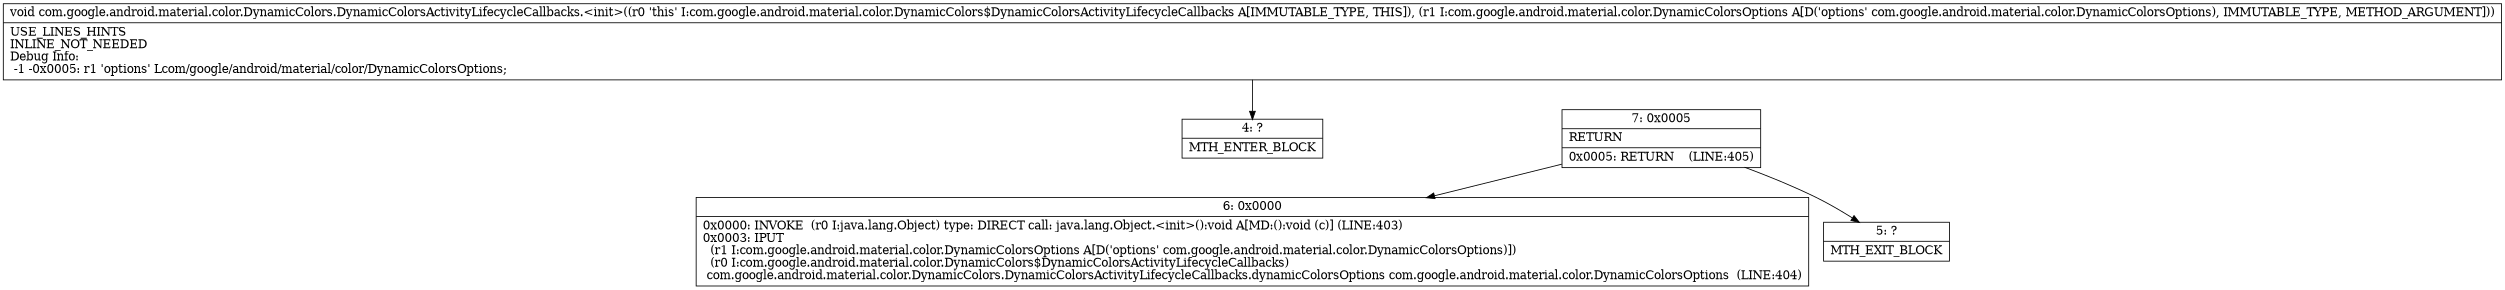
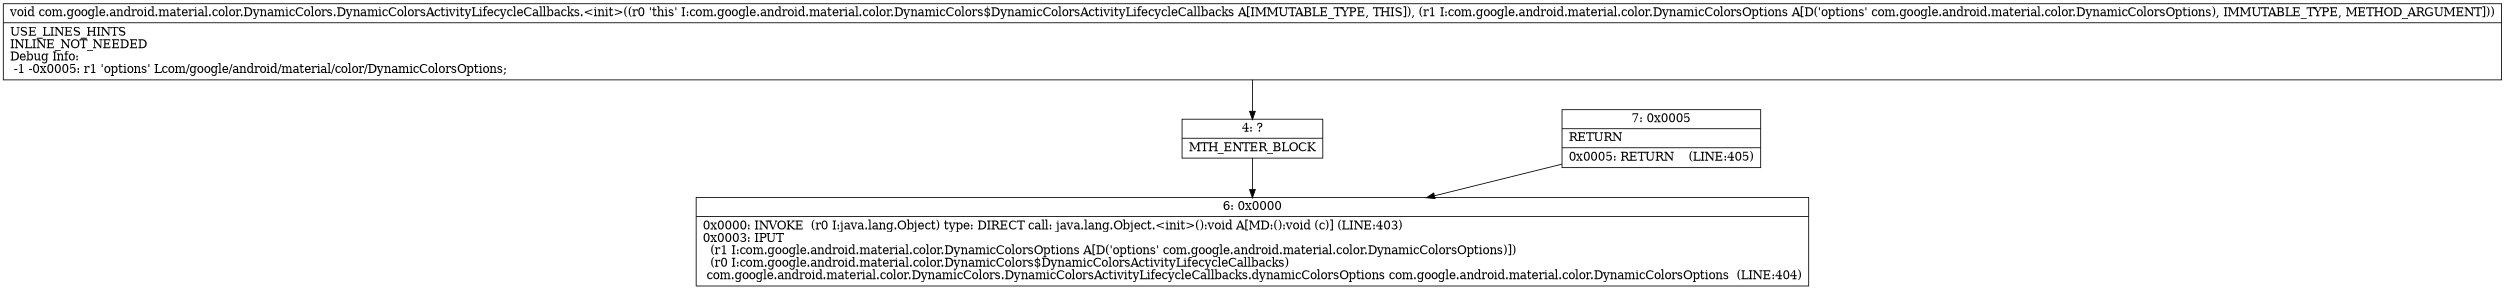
  digraph {
    node [shape=record]
    n1 [label="{4\:\ ?|MTH_ENTER_BLOCK\l}"]
    n2 [label="{6\:\ 0x0000|0x0000: INVOKE  (r0 I:java.lang.Object) type: DIRECT call: java.lang.Object.\<init\>():void A[MD:():void (c)] (LINE:403)\l0x0003: IPUT  \l  (r1 I:com.google.android.material.color.DynamicColorsOptions A[D('options' com.google.android.material.color.DynamicColorsOptions)])\l  (r0 I:com.google.android.material.color.DynamicColors$DynamicColorsActivityLifecycleCallbacks)\l com.google.android.material.color.DynamicColors.DynamicColorsActivityLifecycleCallbacks.dynamicColorsOptions com.google.android.material.color.DynamicColorsOptions  (LINE:404)\l}"]
    n3 [label="{7\:\ 0x0005|RETURN\l|0x0005: RETURN    (LINE:405)\l}"]
-   n4 [label="{5\:\ ?|MTH_EXIT_BLOCK\l}"]
    n5 [label="{void com.google.android.material.color.DynamicColors.DynamicColorsActivityLifecycleCallbacks.\<init\>((r0 'this' I:com.google.android.material.color.DynamicColors$DynamicColorsActivityLifecycleCallbacks A[IMMUTABLE_TYPE, THIS]), (r1 I:com.google.android.material.color.DynamicColorsOptions A[D('options' com.google.android.material.color.DynamicColorsOptions), IMMUTABLE_TYPE, METHOD_ARGUMENT]))  | USE_LINES_HINTS\lINLINE_NOT_NEEDED\lDebug Info:\l  \-1 \-0x0005: r1 'options' Lcom\/google\/android\/material\/color\/DynamicColorsOptions;\l}"]
+   n1 -> n2
    n3 -> n2
-   n3 -> n4
    n5 -> n1
  }
